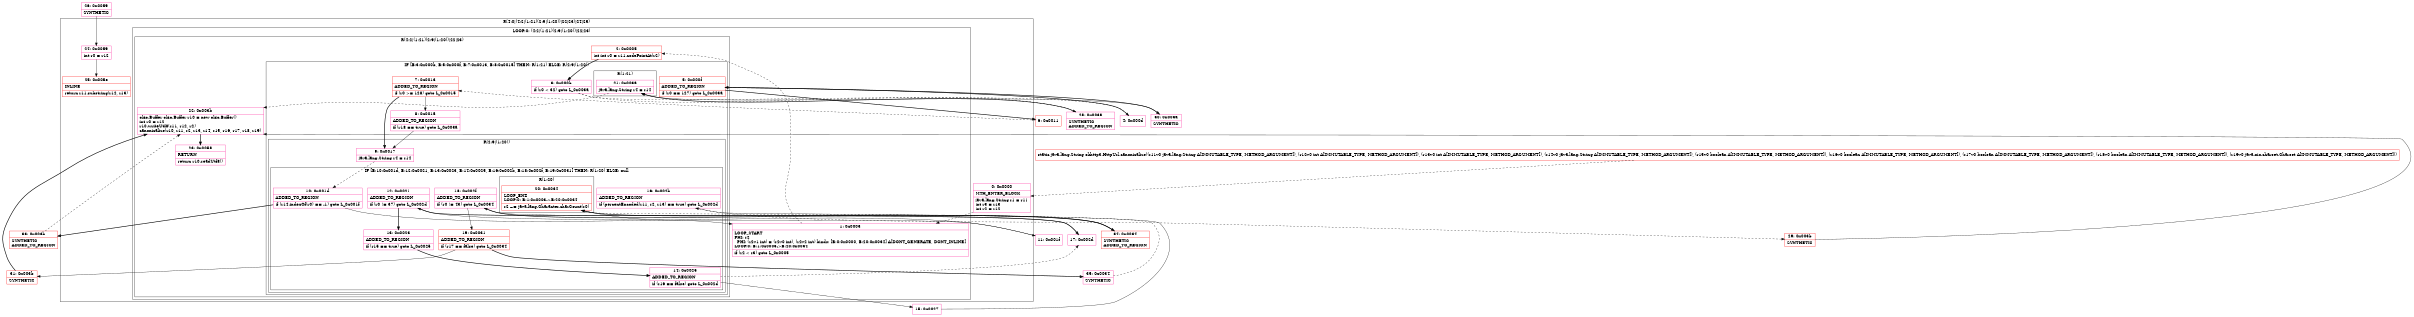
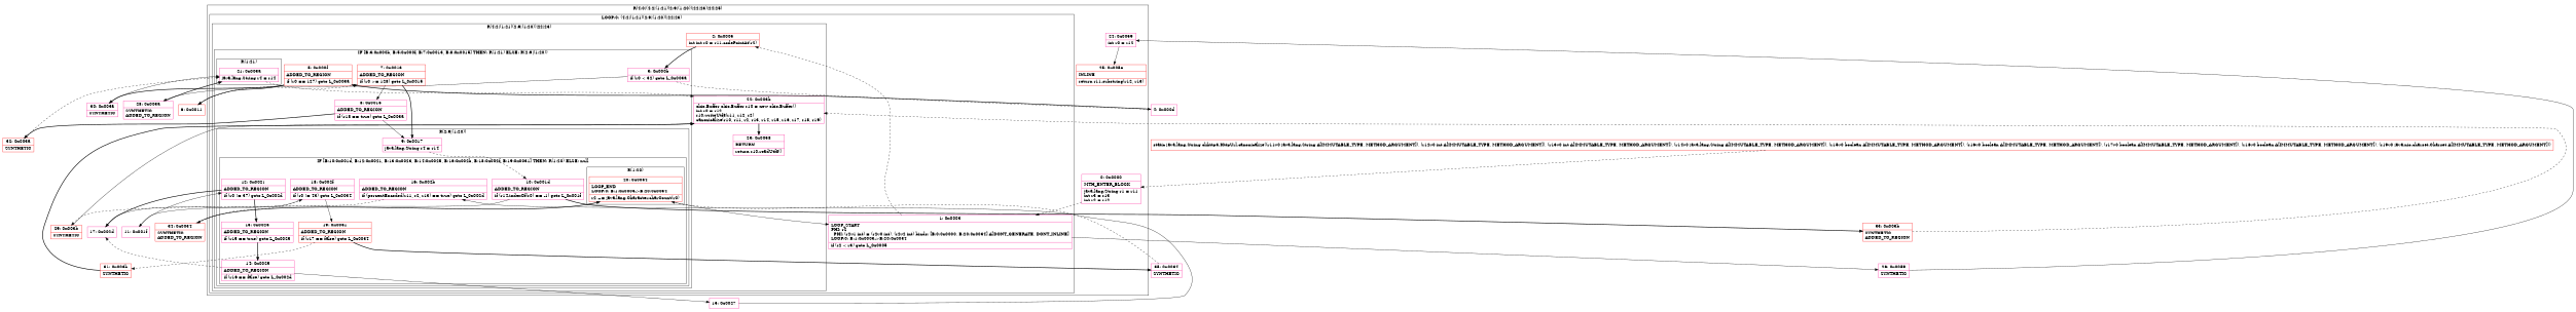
  digraph {
    node [color=deeppink shape=record]
    edge [style=bold]
    n1 [label="{21\:\ 0x003a|java.lang.String r4 = r14\l}"]
    n2 [color=red label="{20\:\ 0x0034|LOOP_END\lLOOP:0: B:1:0x0003\-\>B:20:0x0034\l|r2 += java.lang.Character.charCount(r0)\l}"]
    n3 [label="{10\:\ 0x001d|ADDED_TO_REGION\l|if (r14.indexOf(r0) == \-1) goto L_0x001f\l}"]
    n4 [label="{12\:\ 0x0021|ADDED_TO_REGION\l|if (r0 != 37) goto L_0x002d\l}"]
    n5 [label="{13\:\ 0x0023|ADDED_TO_REGION\l|if (r15 == true) goto L_0x0025\l}"]
    n6 [label="{14\:\ 0x0025|ADDED_TO_REGION\l|if (r16 == false) goto L_0x002d\l}"]
    n7 [label="{16\:\ 0x002b|ADDED_TO_REGION\l|if (percentEncoded(r11, r2, r13) == true) goto L_0x002d\l}"]
    n8 [label="{18\:\ 0x002f|ADDED_TO_REGION\l|if (r0 != 43) goto L_0x0034\l}"]
    n9 [color=red label="{19\:\ 0x0031|ADDED_TO_REGION\l|if (r17 == false) goto L_0x0034\l}"]
    n10 [label="{9\:\ 0x0017|java.lang.String r4 = r14\l}"]
    n11 [label="{3\:\ 0x000b|if (r0 \< 32) goto L_0x003a\l}"]
    n12 [color=red label="{5\:\ 0x000f|ADDED_TO_REGION\l|if (r0 == 127) goto L_0x003a\l}"]
    n13 [color=red label="{7\:\ 0x0013|ADDED_TO_REGION\l|if (r0 \>= 128) goto L_0x0015\l}"]
    n14 [label="{8\:\ 0x0015|ADDED_TO_REGION\l|if (r18 == true) goto L_0x003a\l}"]
    n15 [color=red label="{2\:\ 0x0005|int int r0 = r11.codePointAt(r2)\l}"]
    n16 [label="{22\:\ 0x003b|okio.Buffer okio.Buffer r10 = new okio.Buffer()\lint r0 = r12\lr10.writeUtf8(r11, r12, r2)\lcanonicalize(r10, r11, r2, r13, r14, r15, r16, r17, r18, r19)\l}"]
    n17 [label="{23\:\ 0x0058|RETURN\l|return r10.readUtf8()\l}"]
    n18 [label="{1\:\ 0x0003|LOOP_START\lPHI: r2 \l  PHI: (r2v1 int) = (r2v0 int), (r2v2 int) binds: [B:0:0x0000, B:20:0x0034] A[DONT_GENERATE, DONT_INLINE]\lLOOP:0: B:1:0x0003\-\>B:20:0x0034\l|if (r2 \< r3) goto L_0x0005\l}"]
    n19 [label="{0\:\ 0x0000|MTH_ENTER_BLOCK\l|java.lang.String r1 = r11\lint r3 = r13\lint r2 = r12\l}"]
    n20 [label="{24\:\ 0x0059|int r0 = r12\l}"]
    n21 [color=red label="{25\:\ 0x005e|INLINE\l|return r11.substring(r12, r13)\l}"]
    n22 [label="{11\:\ 0x001f}"]
    n23 [color=red label="{33\:\ 0x003b|SYNTHETIC\lADDED_TO_REGION\l}"]
    n24 [label="{17\:\ 0x002d}"]
    n25 [label="{15\:\ 0x0027}"]
    n26 [color=red label="{29\:\ 0x003b|SYNTHETIC\l}"]
    n27 [color=red label="{34\:\ 0x0034|SYNTHETIC\lADDED_TO_REGION\l}"]
    n28 [color=red label="{31\:\ 0x003b|SYNTHETIC\l}"]
    n29 [label="{35\:\ 0x0034|SYNTHETIC\l}"]
    n30 [label="{4\:\ 0x000d}"]
    n31 [label="{28\:\ 0x003a|SYNTHETIC\lADDED_TO_REGION\l}"]
    n32 [color=red label="{6\:\ 0x0011}"]
    n33 [label="{30\:\ 0x003a|SYNTHETIC\l}"]
+   n34 [color=red label="{32\:\ 0x003a|SYNTHETIC\l}"]
    n35 [label="{26\:\ 0x0059|SYNTHETIC\l}"]
    n36 [color=red label="{static java.lang.String okhttp3.HttpUrl.canonicalize((r11v0 java.lang.String A[IMMUTABLE_TYPE, METHOD_ARGUMENT]), (r12v0 int A[IMMUTABLE_TYPE, METHOD_ARGUMENT]), (r13v0 int A[IMMUTABLE_TYPE, METHOD_ARGUMENT]), (r14v0 java.lang.String A[IMMUTABLE_TYPE, METHOD_ARGUMENT]), (r15v0 boolean A[IMMUTABLE_TYPE, METHOD_ARGUMENT]), (r16v0 boolean A[IMMUTABLE_TYPE, METHOD_ARGUMENT]), (r17v0 boolean A[IMMUTABLE_TYPE, METHOD_ARGUMENT]), (r18v0 boolean A[IMMUTABLE_TYPE, METHOD_ARGUMENT]), (r19v0 java.nio.charset.Charset A[IMMUTABLE_TYPE, METHOD_ARGUMENT])) }"]
    subgraph cluster_1 {
      label="R(4:0|(4:2|(1:21)(2:9|(1:20))|22|23)|24|25)"
      n19
      n20
      n21
      subgraph cluster_2 {
        label="LOOP:0: (4:2|(1:21)(2:9|(1:20))|22|23)"
        n18
        subgraph cluster_3 {
          label="R(4:2|(1:21)(2:9|(1:20))|22|23)"
          n15
          n16
          n17
          subgraph cluster_4 {
            label="IF [B:3:0x000b, B:5:0x000f, B:7:0x0013, B:8:0x0015] THEN: R(1:21) ELSE: R(2:9|(1:20))"
            n11
            n12
            n13
            n14
            subgraph cluster_5 {
              label="R(1:21)"
              n1
            }
            subgraph cluster_6 {
              label="R(2:9|(1:20))"
              n10
              subgraph cluster_7 {
                label="IF [B:10:0x001d, B:12:0x0021, B:13:0x0023, B:14:0x0025, B:16:0x002b, B:18:0x002f, B:19:0x0031] THEN: R(1:20) ELSE: null"
                n3
                n4
                n5
                n6
                n7
                n8
                n9
                subgraph cluster_8 {
                  label="R(1:20)"
                  n2
                }
              }
            }
          }
        }
      }
    }
    n1 -> n16 [style=dashed]
    n2 -> n18 [style=solid]
    n3 -> n22 [style=solid]
    n3 -> n23
    n4 -> n5
    n4 -> n24
    n5 -> n6
    n6 -> n24 [style=dashed]
    n6 -> n25 [style=solid]
    n7 -> n26 [style=dashed]
    n8 -> n9 [style=solid]
-   n8 -> n27
-   n9 -> n28 [style=solid]
+   n8 -> n27 [style=dashed]
+   n9 -> n28 [style=dashed]
    n9 -> n29
    n10 -> n3 [style=dashed]
    n11 -> n30 [style=dashed]
-   n11 -> n31 [style=dashed]
+   n11 -> n31 [style=solid]
    n12 -> n32
    n12 -> n33
    n13 -> n10
    n13 -> n14 [style=solid]
    n14 -> n10 [style=solid]
+   n14 -> n34
    n15 -> n11
    n16 -> n17
    n18 -> n15 [style=dashed]
+   n18 -> n35 [style=solid]
    n19 -> n18 [style=dashed]
    n20 -> n21 [style=solid]
    n22 -> n4 [style=solid]
    n23 -> n16 [style=dashed]
    n24 -> n8 [style=solid]
    n25 -> n7 [style=solid]
    n26 -> n16 [style=solid]
    n27 -> n2
    n28 -> n16
    n29 -> n2 [style=dashed]
    n30 -> n12
    n31 -> n1
    n32 -> n13 [style=dashed]
    n33 -> n1 [style=solid]
+   n34 -> n1 [style=dashed]
    n35 -> n20 [style=solid]
    n36 -> n19 [style=dashed]
  }
